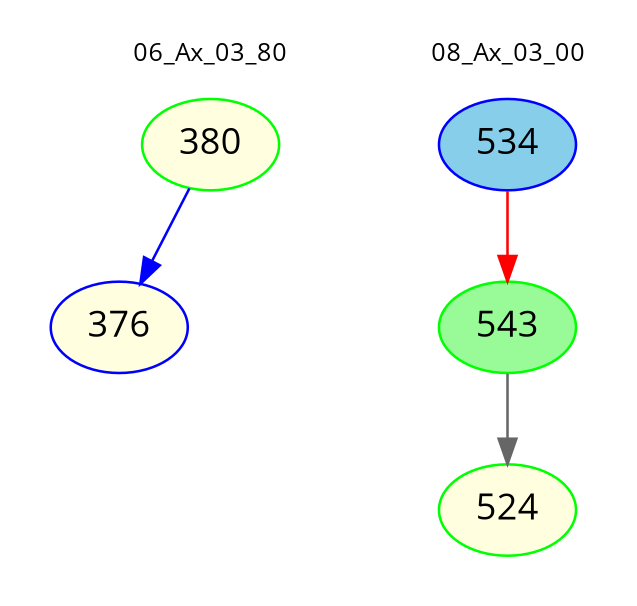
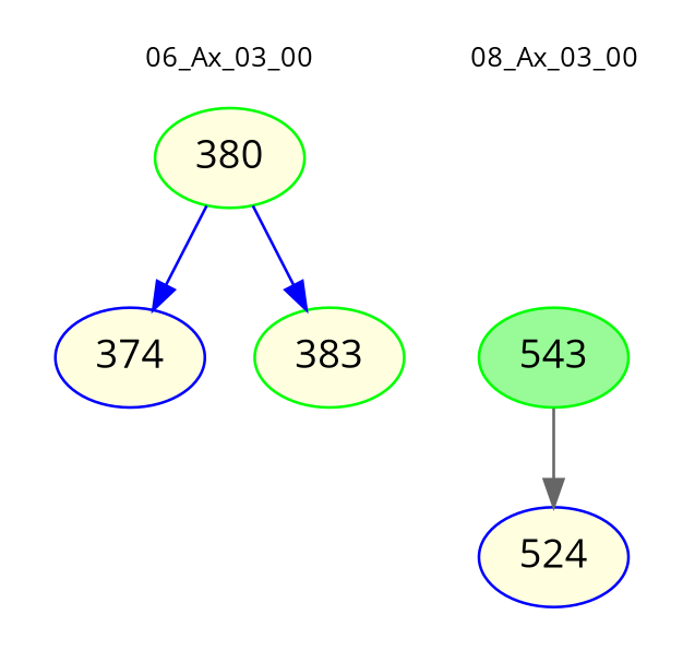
  digraph {
    fontname="Open Sans"
    node [color=green fillcolor=lightyellow fontname="Open Sans" style=filled]
    edge [color=blue fontname="Open Sans"]
    n1 [label=380]
-   n2 [color=blue label=376]
-   n4 [color=blue fillcolor=skyblue label=534]
-   n5 [label=524]
+   n2 [color=blue label=374]
+   n3 [label=383]
+   n5 [color=blue label=524]
    n6 [fillcolor=palegreen label=543]
    subgraph cluster_1 {
      color=white
      fontsize=10
-     label="06_Ax_03_80"
+     label="06_Ax_03_00"
      n1
      n2
+     n3
    }
    subgraph cluster_2 {
      color=white
      fontsize=10
      label="08_Ax_03_00"
-     n4
      n5
      n6
    }
    n1 -> n2
-   n4 -> n6 [color=red]
+   n1 -> n3
    n6 -> n5 [color=gray40]
  }
